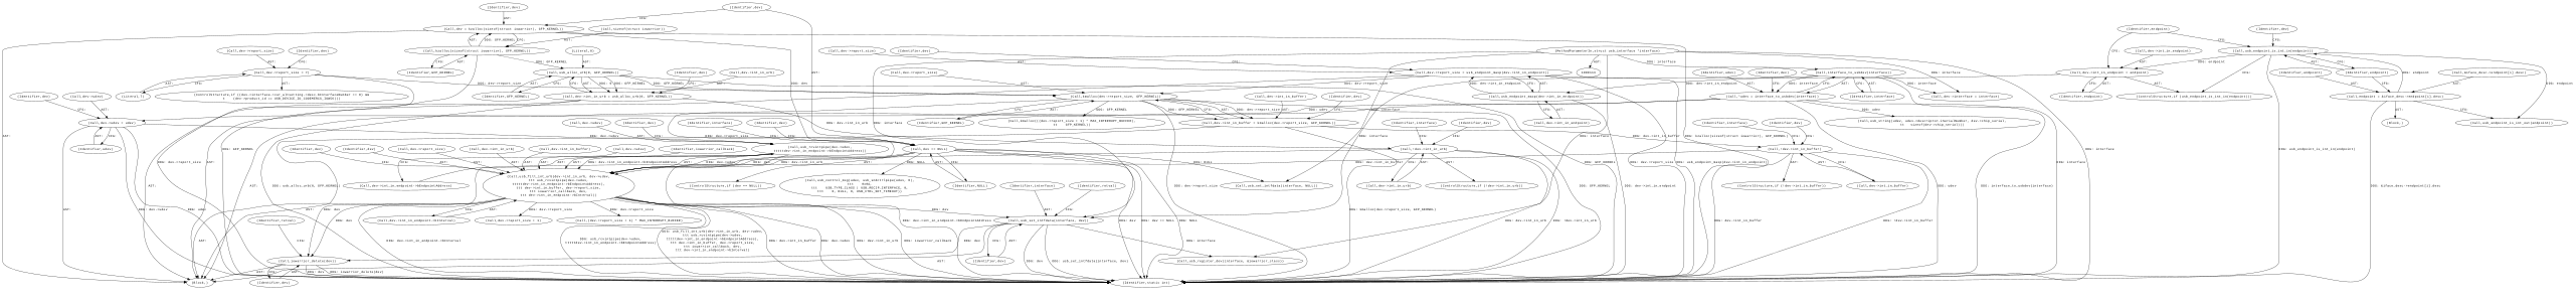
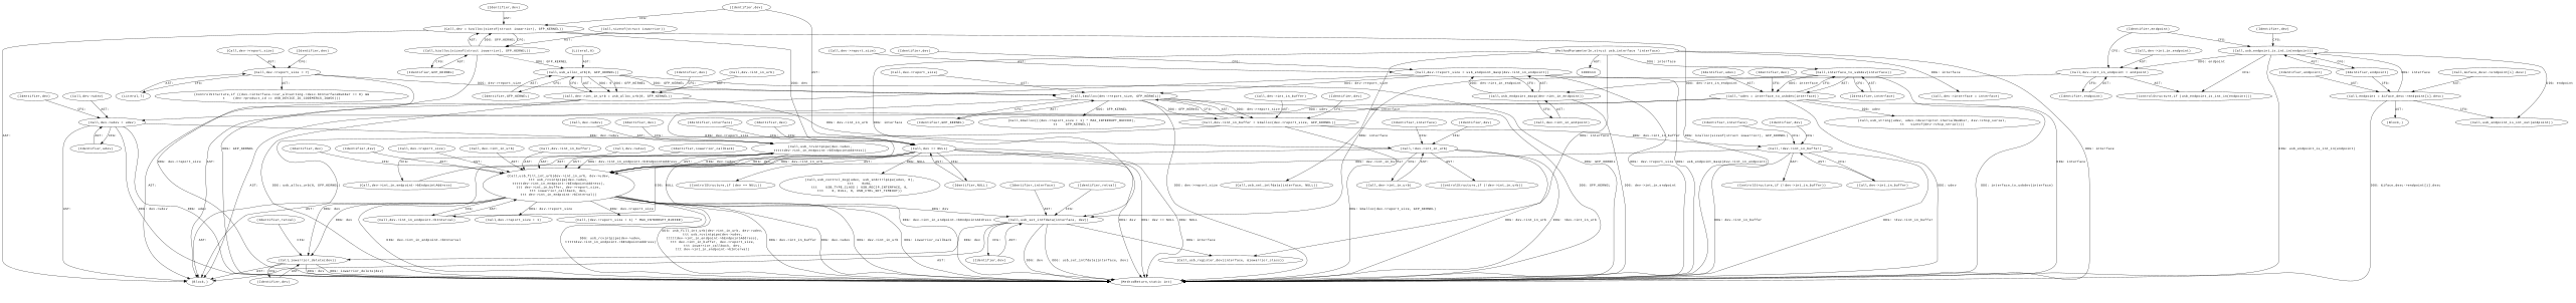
  digraph {
    fontname="Liberation Mono"
    node [fontname="Liberation Mono"]
    edge [fontname="Liberation Mono"]
    n1 [label="(Call,iowarrior_delete(dev))"]
    n2 [label="(Block,)"]
    n3 [label="(Identifier,dev)"]
-   n4 [label="(Identifier,static int)"]
+   n4 [label="(MethodReturn,static int)"]
    n5 [label="(Call,dev == NULL)"]
    n6 [label="(Call,usb_fill_int_urb(dev->int_in_urb, dev->udev,\n\t\t\t usb_rcvintpipe(dev->udev,\n\t\t\t\t\tdev->int_in_endpoint->bEndpointAddress),\n\t\t\t dev->int_in_buffer, dev->report_size,\n\t\t\t iowarrior_callback, dev,\n\t\t\t dev->int_in_endpoint->bInterval))"]
    n7 [label="(ControlStructure,if (dev == NULL))"]
    n8 [label="(Call,usb_control_msg(udev, usb_sndctrlpipe(udev, 0),\n\t\t\t    0x0A,\n\t\t\t    USB_TYPE_CLASS | USB_RECIP_INTERFACE, 0,\n\t\t\t    0, NULL, 0, USB_CTRL_SET_TIMEOUT))"]
    n9 [label="(Identifier,NULL)"]
    n10 [label="(Call,usb_set_intfdata(interface, NULL))"]
    n11 [label="(Call,usb_set_intfdata(interface, dev))"]
    n12 [label="(Call,dev->report_size + 1)"]
    n13 [label="(Call,(dev->report_size + 1) * MAX_INTERRUPT_BUFFER)"]
    n14 [label="(Call,dev->int_in_endpoint->bInterval)"]
    n15 [label="(Call,dev = kzalloc(sizeof(struct iowarrior), GFP_KERNEL))"]
    n16 [label="(Call,kzalloc(sizeof(struct iowarrior), GFP_KERNEL))"]
    n17 [label="(Call,usb_alloc_urb(0, GFP_KERNEL))"]
    n18 [label="(Identifier,GFP_KERNEL)"]
    n19 [label="(Call,dev->int_in_urb = usb_alloc_urb(0, GFP_KERNEL))"]
    n20 [label="(Call,kmalloc(dev->report_size, GFP_KERNEL))"]
    n21 [label="(Identifier,GFP_KERNEL)"]
    n22 [label="(Call,usb_register_dev(interface, &iowarrior_class))"]
    n23 [label="(Identifier,dev)"]
    n24 [label="(MethodParameterIn,struct usb_interface *interface)"]
    n25 [label="(Call,interface_to_usbdev(interface))"]
    n26 [label="(Call,dev->interface = interface)"]
    1000113
    n28 [label="(Call,*udev = interface_to_usbdev(interface))"]
    n29 [label="(Identifier,interface)"]
    n30 [label="(Call,dev->udev = udev)"]
    n31 [label="(Call,usb_string(udev, udev->descriptor.iSerialNumber, dev->chip_serial,\n\t\t   sizeof(dev->chip_serial)))"]
    n32 [label="(Call,!dev->int_in_urb)"]
    n33 [label="(ControlStructure,if (!dev->int_in_urb))"]
    n34 [label="(Call,dev->int_in_urb)"]
    n35 [label="(Call,dev->int_in_buffer = kmalloc(dev->report_size, GFP_KERNEL))"]
    n36 [label="(Identifier,GFP_KERNEL)"]
    n37 [label="(Call,kmalloc(((dev->report_size + 1) * MAX_INTERRUPT_BUFFER),\n\t\t    GFP_KERNEL))"]
    n38 [label="(Call,usb_rcvintpipe(dev->udev,\n\t\t\t\t\tdev->int_in_endpoint->bEndpointAddress))"]
    n39 [label="(Call,dev->int_in_endpoint->bEndpointAddress)"]
    n40 [label="(Identifier,udev)"]
    n41 [label="(Call,!dev->int_in_buffer)"]
    n42 [label="(ControlStructure,if (!dev->int_in_buffer))"]
    n43 [label="(Call,dev->int_in_buffer)"]
    n44 [label="(Call,dev->report_size = 7)"]
    n45 [label="(Literal,7)"]
    n46 [label="(ControlStructure,if ((dev->interface->cur_altsetting->desc.bInterfaceNumber == 0) &&\n\t    (dev->product_id == USB_DEVICE_ID_CODEMERCS_IOW56)))"]
    n47 [label="(Call,dev->report_size = usb_endpoint_maxp(dev->int_in_endpoint))"]
    n48 [label="(Call,usb_endpoint_maxp(dev->int_in_endpoint))"]
    n49 [label="(Call,dev->int_in_endpoint)"]
    n50 [label="(Call,dev->int_in_endpoint = endpoint)"]
    n51 [label="(ControlStructure,if (usb_endpoint_is_int_in(endpoint)))"]
    n52 [label="(Identifier,endpoint)"]
    n53 [label="(Call,usb_endpoint_is_int_in(endpoint))"]
    n54 [label="(Call,usb_endpoint_is_int_out(endpoint))"]
    n55 [label="(Identifier,endpoint)"]
    n56 [label="(Call,endpoint = &iface_desc->endpoint[i].desc)"]
    n57 [label="(Block,)"]
    n58 [label="(Call,&iface_desc->endpoint[i].desc)"]
    n59 [label="(Call,dev->int_in_buffer)"]
    n60 [label="(Identifier,dev)"]
    n61 [label="(Call,dev->udev)"]
    n62 [label="(Call,dev->int_in_urb)"]
    n63 [label="(Identifier,dev)"]
    n64 [label="(Identifier,endpoint)"]
    n65 [label="(Identifier,interface)"]
    n66 [label="(Call,dev->udev)"]
    n67 [label="(Identifier,dev)"]
    n68 [label="(Identifier,dev)"]
    n69 [label="(Identifier,endpoint)"]
    n70 [label="(Identifier,dev)"]
    n71 [label="(Literal,0)"]
    n72 [label="(Identifier,dev)"]
    n73 [label="(Identifier,dev)"]
    n74 [label="(Identifier,dev)"]
    n75 [label="(Identifier,retval)"]
    n76 [label="(Call,sizeof(struct iowarrior))"]
    n77 [label="(Identifier,dev)"]
    n78 [label="(Identifier,udev)"]
    n79 [label="(Call,dev->report_size)"]
    n80 [label="(Identifier,dev)"]
    n81 [label="(Identifier,dev)"]
    n82 [label="(Call,dev->report_size)"]
    n83 [label="(Call,dev->int_in_endpoint)"]
    n84 [label="(Call,dev->int_in_urb)"]
    n85 [label="(Identifier,dev)"]
    n86 [label="(Call,dev->report_size)"]
    n87 [label="(Call,dev->int_in_buffer)"]
    n88 [label="(Identifier,interface)"]
    n89 [label="(Identifier,interface)"]
    n90 [label="(Call,dev->report_size)"]
    n91 [label="(Identifier,dev)"]
    n92 [label="(Identifier,dev)"]
    n93 [label="(Call,dev->udev)"]
    n94 [label="(Identifier,iowarrior_callback)"]
    n95 [label="(Identifier,retval)"]
    n96 [label="(Identifier,dev)"]
    n97 [label="(Identifier,interface)"]
    n1 -> n2 [label="AST: "]
    n1 -> n3 [label="CFG: "]
    n1 -> n4 [label="DDG: dev"]
    n1 -> n4 [label="DDG: iowarrior_delete(dev)"]
    n3 -> n1 [label="AST: "]
    n5 -> n1 [label="DDG: dev"]
    n5 -> n4 [label="DDG: dev"]
    n5 -> n4 [label="DDG: dev == NULL"]
    n5 -> n4 [label="DDG: NULL"]
    n5 -> n6 [label="DDG: dev"]
    n5 -> n7 [label="AST: "]
    n5 -> n8 [label="DDG: NULL"]
    n5 -> n9 [label="CFG: "]
-   n5 -> n10 [label="DDG: NULL"]
+   n5 -> n14 [label="DDG: NULL"]
    n6 -> n1 [label="DDG: dev"]
    n6 -> n2 [label="AST: "]
    n6 -> n4 [label="DDG: dev->int_in_urb"]
    n6 -> n4 [label="DDG: iowarrior_callback"]
    n6 -> n4 [label="DDG: dev->int_in_endpoint->bInterval"]
    n6 -> n4 [label="DDG: usb_rcvintpipe(dev->udev,\n\t\t\t\t\tdev->int_in_endpoint->bEndpointAddress)"]
    n6 -> n4 [label="DDG: usb_fill_int_urb(dev->int_in_urb, dev->udev,\n\t\t\t usb_rcvintpipe(dev->udev,\n\t\t\t\t\tdev->int_in_endpoint->bEndpointAddress),\n\t\t\t dev->int_in_buffer, dev->report_size,\n\t\t\t iowarrior_callback, dev,\n\t\t\t dev->int_in_endpoint->bInterval)"]
    n6 -> n4 [label="DDG: dev->int_in_buffer"]
    n6 -> n4 [label="DDG: dev->udev"]
    n6 -> n11 [label="DDG: dev"]
    n6 -> n12 [label="DDG: dev->report_size"]
    n6 -> n13 [label="DDG: dev->report_size"]
    n6 -> n14 [label="CFG: "]
    n9 -> n5 [label="AST: "]
    n11 -> n1 [label="DDG: dev"]
    n11 -> n2 [label="AST: "]
    n11 -> n4 [label="DDG: dev"]
    n11 -> n4 [label="DDG: usb_set_intfdata(interface, dev)"]
    n11 -> n22 [label="DDG: interface"]
    n11 -> n23 [label="CFG: "]
    n14 -> n6 [label="AST: "]
    n15 -> n2 [label="AST: "]
    n15 -> n4 [label="DDG: kzalloc(sizeof(struct iowarrior), GFP_KERNEL)"]
    n15 -> n5 [label="DDG: dev"]
    n15 -> n16 [label="CFG: "]
    n16 -> n4 [label="DDG: GFP_KERNEL"]
    n16 -> n15 [label="AST: "]
    n16 -> n15 [label="DDG: GFP_KERNEL"]
    n16 -> n17 [label="DDG: GFP_KERNEL"]
    n16 -> n18 [label="CFG: "]
    n17 -> n4 [label="DDG: GFP_KERNEL"]
    n17 -> n19 [label="AST: "]
    n17 -> n19 [label="DDG: 0"]
    n17 -> n19 [label="DDG: GFP_KERNEL"]
    n17 -> n20 [label="DDG: GFP_KERNEL"]
    n17 -> n21 [label="CFG: "]
    n18 -> n16 [label="AST: "]
    n19 -> n2 [label="AST: "]
    n19 -> n4 [label="DDG: usb_alloc_urb(0, GFP_KERNEL)"]
    n19 -> n17 [label="CFG: "]
    n19 -> n32 [label="DDG: dev->int_in_urb"]
    n20 -> n4 [label="DDG: dev->report_size"]
    n20 -> n4 [label="DDG: GFP_KERNEL"]
    n20 -> n6 [label="DDG: dev->report_size"]
    n20 -> n35 [label="AST: "]
    n20 -> n35 [label="DDG: dev->report_size"]
    n20 -> n35 [label="DDG: GFP_KERNEL"]
    n20 -> n36 [label="CFG: "]
    n20 -> n37 [label="DDG: GFP_KERNEL"]
    n21 -> n17 [label="AST: "]
    n23 -> n11 [label="AST: "]
    n24 -> n4 [label="DDG: interface"]
    n24 -> n10 [label="DDG: interface"]
    n24 -> n11 [label="DDG: interface"]
    n24 -> n22 [label="DDG: interface"]
    n24 -> n25 [label="DDG: interface"]
    n24 -> n26 [label="DDG: interface"]
    n24 -> 1000113 [label="AST: "]
    n25 -> n4 [label="DDG: interface"]
    n25 -> n11 [label="DDG: interface"]
-   n25 -> n26 [label="DDG: interface"]
    n25 -> n28 [label="AST: "]
    n25 -> n28 [label="DDG: interface"]
    n25 -> n29 [label="CFG: "]
    n28 -> n2 [label="AST: "]
    n28 -> n4 [label="DDG: interface_to_usbdev(interface)"]
    n28 -> n4 [label="DDG: udev"]
    n28 -> n25 [label="CFG: "]
    n28 -> n30 [label="DDG: udev"]
    n28 -> n31 [label="DDG: udev"]
    n29 -> n25 [label="AST: "]
    n30 -> n2 [label="AST: "]
    n30 -> n4 [label="DDG: udev"]
    n30 -> n4 [label="DDG: dev->udev"]
    n30 -> n38 [label="DDG: dev->udev"]
    n30 -> n40 [label="CFG: "]
    n32 -> n4 [label="DDG: dev->int_in_urb"]
    n32 -> n4 [label="DDG: !dev->int_in_urb"]
    n32 -> n6 [label="DDG: dev->int_in_urb"]
    n32 -> n33 [label="AST: "]
    n32 -> n34 [label="CFG: "]
    n34 -> n32 [label="AST: "]
    n35 -> n2 [label="AST: "]
    n35 -> n4 [label="DDG: kmalloc(dev->report_size, GFP_KERNEL)"]
    n35 -> n20 [label="CFG: "]
    n35 -> n41 [label="DDG: dev->int_in_buffer"]
    n36 -> n20 [label="AST: "]
    n38 -> n4 [label="DDG: dev->int_in_endpoint->bEndpointAddress"]
    n38 -> n6 [label="AST: "]
    n38 -> n6 [label="DDG: dev->udev"]
    n38 -> n6 [label="DDG: dev->int_in_endpoint->bEndpointAddress"]
    n38 -> n39 [label="CFG: "]
    n39 -> n38 [label="AST: "]
    n40 -> n30 [label="AST: "]
    n41 -> n4 [label="DDG: dev->int_in_buffer"]
    n41 -> n4 [label="DDG: !dev->int_in_buffer"]
    n41 -> n6 [label="DDG: dev->int_in_buffer"]
    n41 -> n42 [label="AST: "]
    n41 -> n43 [label="CFG: "]
    n43 -> n41 [label="AST: "]
    n44 -> n4 [label="DDG: dev->report_size"]
    n44 -> n20 [label="DDG: dev->report_size"]
    n44 -> n45 [label="CFG: "]
    n44 -> n46 [label="AST: "]
    n45 -> n44 [label="AST: "]
    n47 -> n2 [label="AST: "]
    n47 -> n4 [label="DDG: usb_endpoint_maxp(dev->int_in_endpoint)"]
    n47 -> n4 [label="DDG: dev->report_size"]
    n47 -> n20 [label="DDG: dev->report_size"]
    n47 -> n48 [label="CFG: "]
    n48 -> n4 [label="DDG: dev->int_in_endpoint"]
    n48 -> n47 [label="AST: "]
    n48 -> n47 [label="DDG: dev->int_in_endpoint"]
    n48 -> n49 [label="CFG: "]
    n49 -> n48 [label="AST: "]
    n50 -> n48 [label="DDG: dev->int_in_endpoint"]
    n50 -> n51 [label="AST: "]
    n50 -> n52 [label="CFG: "]
    n52 -> n50 [label="AST: "]
    n53 -> n4 [label="DDG: usb_endpoint_is_int_in(endpoint)"]
    n53 -> n50 [label="DDG: endpoint"]
    n53 -> n51 [label="CFG: "]
    n53 -> n54 [label="DDG: endpoint"]
    n53 -> n55 [label="CFG: "]
    n55 -> n53 [label="AST: "]
    n55 -> n56 [label="CFG: "]
    n56 -> n4 [label="DDG: &iface_desc->endpoint[i].desc"]
-   n56 -> n53 [label="DDG: endpoint"]
+   n56 -> n53 [label="DDG: interface"]
    n56 -> n54 [label="CFG: "]
    n56 -> n57 [label="AST: "]
    n58 -> n56 [label="AST: "]
    n59 -> n35 [label="AST: "]
    n60 -> n5 [label="AST: "]
    n60 -> n15 [label="CFG: "]
    n61 -> n38 [label="AST: "]
    n62 -> n19 [label="AST: "]
    n63 -> n6 [label="CFG: "]
    n64 -> n56 [label="AST: "]
    n65 -> n41 [label="CFG: "]
    n66 -> n30 [label="AST: "]
    n67 -> n6 [label="AST: "]
    n68 -> n47 [label="CFG: "]
    n69 -> n50 [label="CFG: "]
    n69 -> n53 [label="CFG: "]
    n70 -> n35 [label="CFG: "]
    n71 -> n17 [label="AST: "]
    n72 -> n32 [label="CFG: "]
    n73 -> n5 [label="CFG: "]
    n74 -> n15 [label="AST: "]
    n75 -> n1 [label="CFG: "]
    n76 -> n16 [label="AST: "]
    n77 -> n30 [label="CFG: "]
    n78 -> n28 [label="AST: "]
    n79 -> n47 [label="AST: "]
    n80 -> n19 [label="CFG: "]
    n81 -> n44 [label="CFG: "]
    n82 -> n6 [label="AST: "]
    n83 -> n50 [label="AST: "]
    n84 -> n6 [label="AST: "]
    n85 -> n41 [label="CFG: "]
    n86 -> n44 [label="AST: "]
    n87 -> n6 [label="AST: "]
    n88 -> n32 [label="CFG: "]
    n89 -> n5 [label="CFG: "]
    n90 -> n20 [label="AST: "]
    n91 -> n28 [label="CFG: "]
    n92 -> n38 [label="CFG: "]
    n93 -> n6 [label="AST: "]
    n94 -> n6 [label="AST: "]
    n95 -> n11 [label="CFG: "]
    n96 -> n53 [label="CFG: "]
    n97 -> n11 [label="AST: "]
  }
